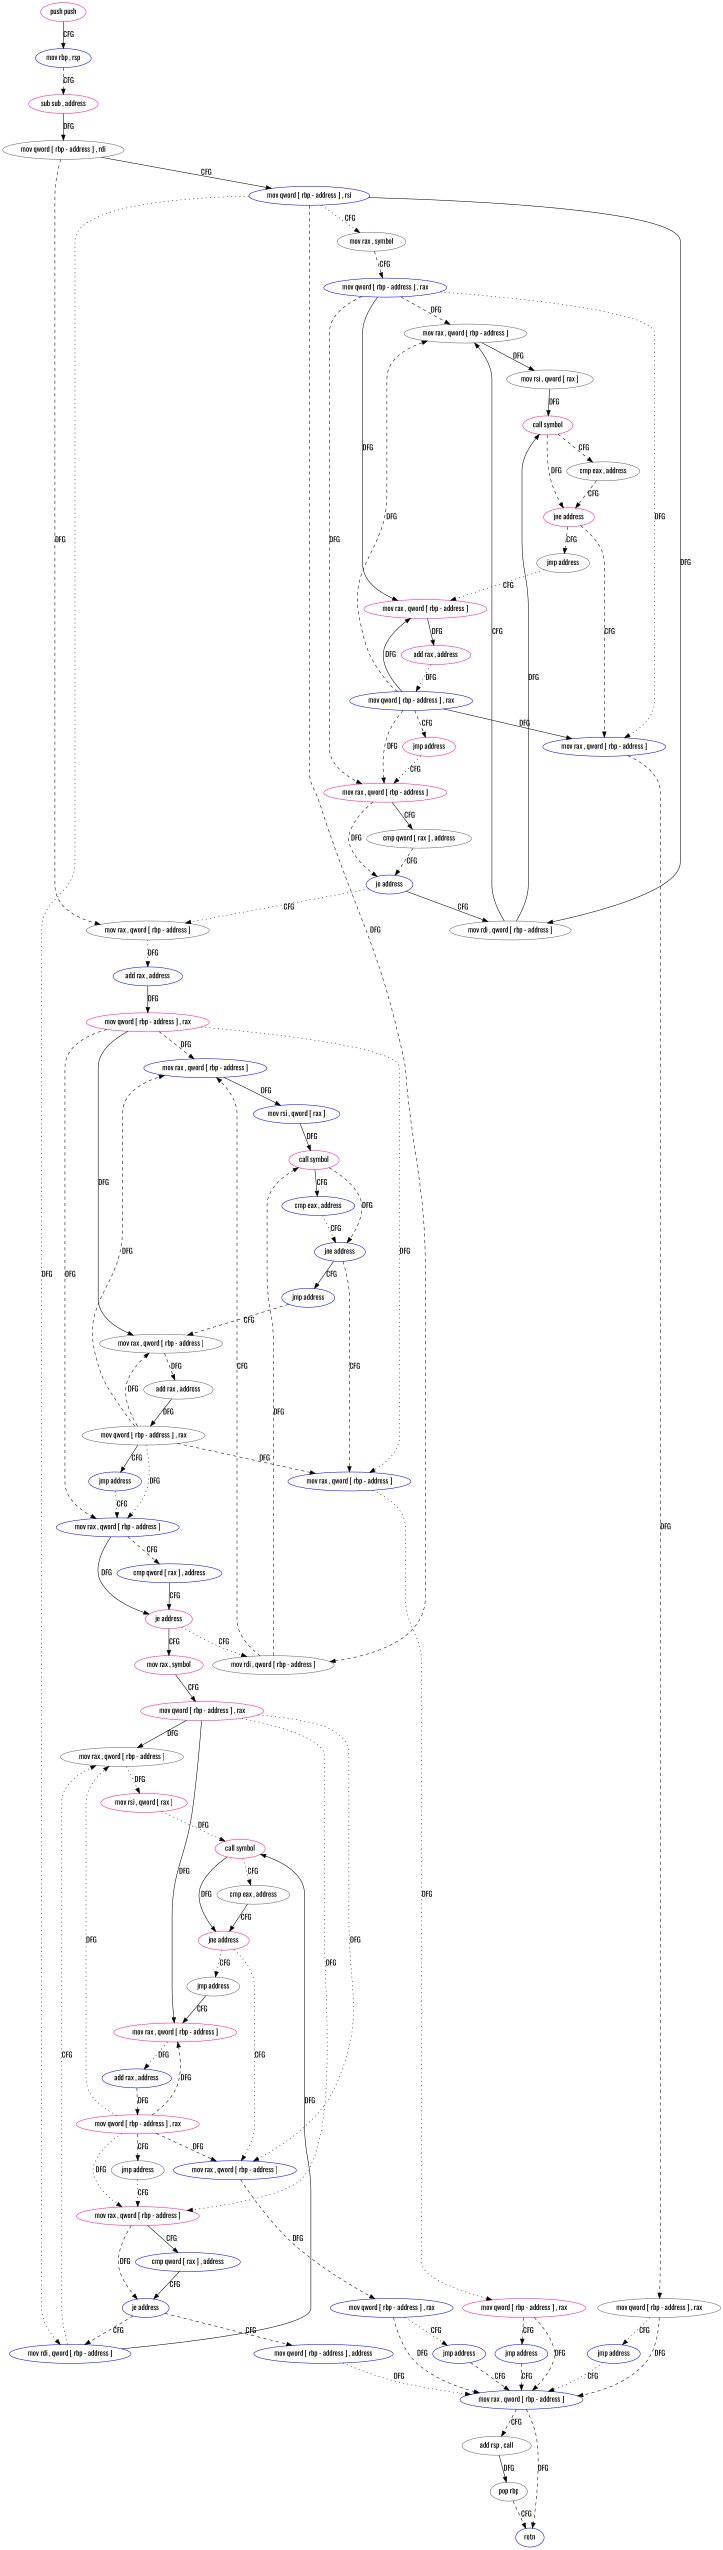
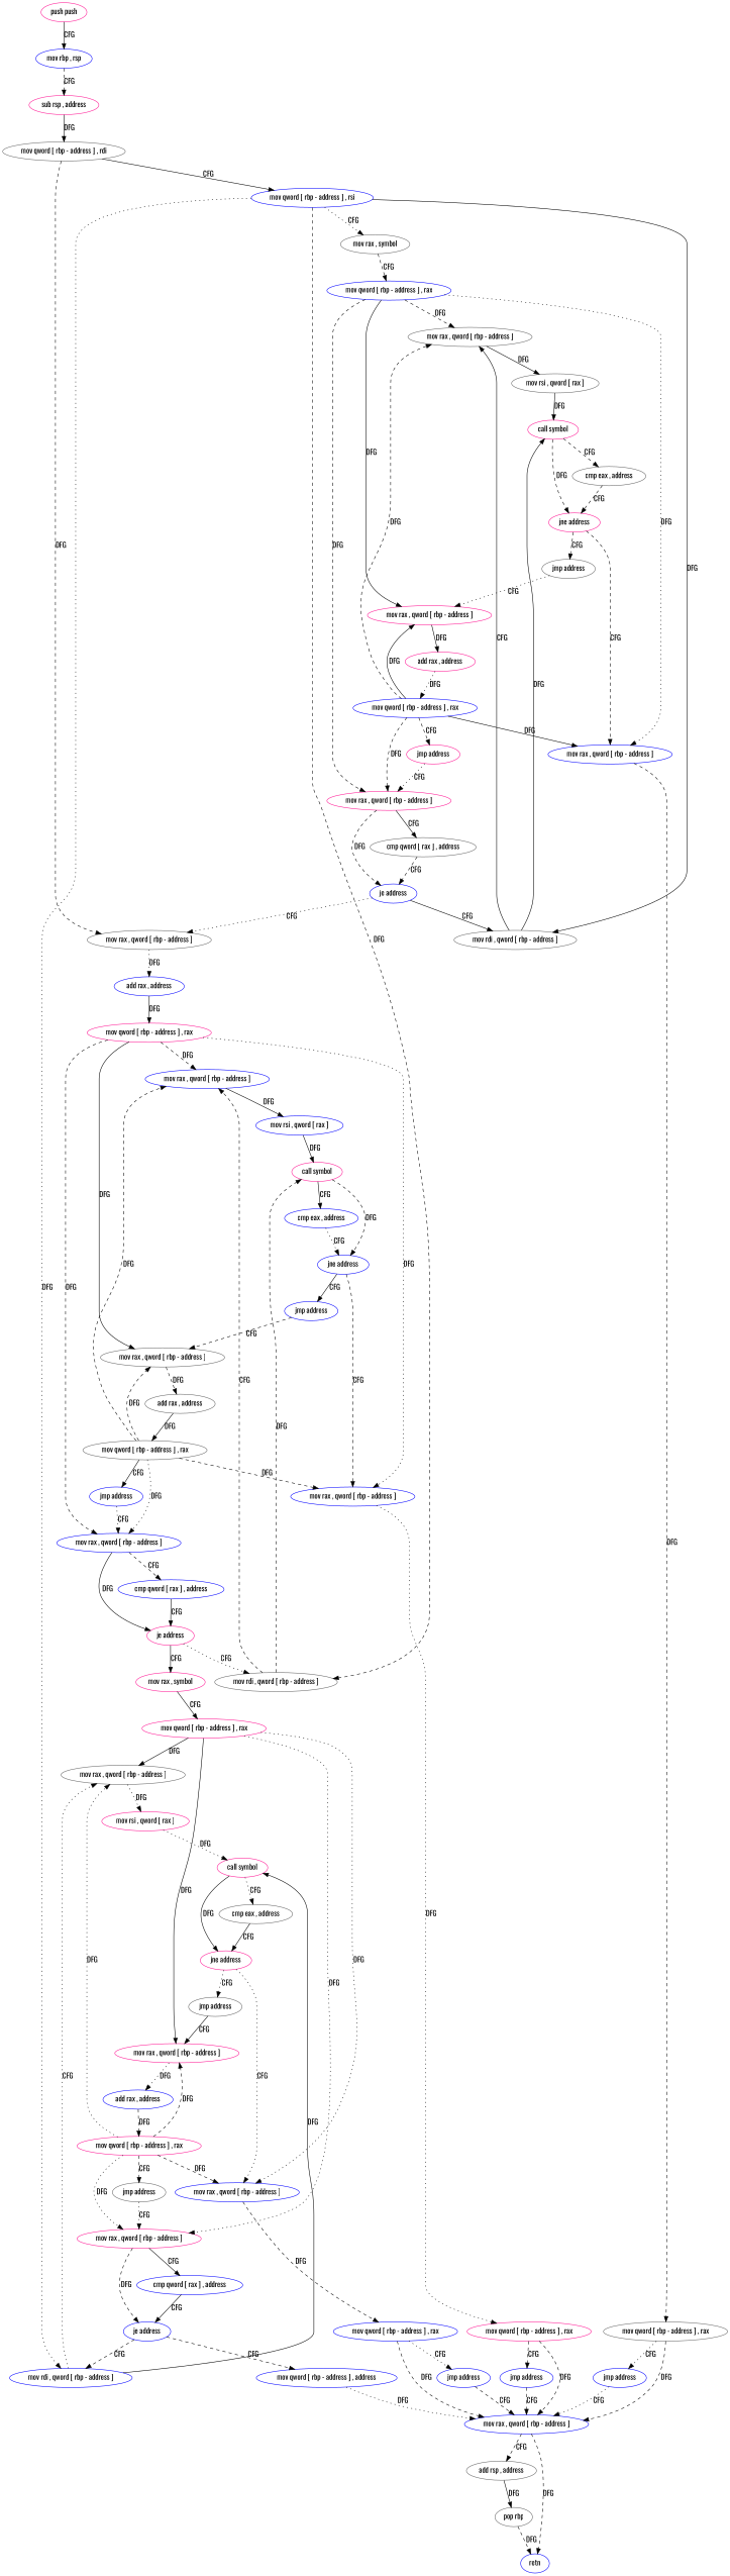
  digraph {
    fontname=Oswald
    node [color=blue fontname=Oswald]
    edge [fontname=Oswald style=dashed]
    n1 [color=deeppink label="push push"]
    n2 [label="mov rbp , rsp"]
-   n3 [color=deeppink label="sub sub , address"]
+   n3 [color=deeppink label="sub rsp , address"]
    n4 [color=gray40 label="mov qword [ rbp - address ] , rdi"]
    n5 [label="mov qword [ rbp - address ] , rsi"]
    n6 [color=gray40 label="mov rax , qword [ rbp - address ]"]
    n7 [color=gray40 label="mov rax , symbol"]
    n8 [color=gray40 label="mov rdi , qword [ rbp - address ]"]
    n9 [color=gray40 label="mov rdi , qword [ rbp - address ]"]
    n10 [label="mov rdi , qword [ rbp - address ]"]
    n11 [label="add rax , address"]
    n12 [label="mov qword [ rbp - address ] , rax"]
    n13 [color=gray40 label="mov rax , qword [ rbp - address ]"]
    n14 [color=deeppink label="call symbol"]
    n15 [label="mov rax , qword [ rbp - address ]"]
    n16 [color=deeppink label="call symbol"]
    n17 [color=gray40 label="mov rax , qword [ rbp - address ]"]
    n18 [color=deeppink label="call symbol"]
    n19 [color=deeppink label="mov rax , qword [ rbp - address ]"]
    n20 [label="mov rax , qword [ rbp - address ]"]
    n21 [color=deeppink label="mov rax , qword [ rbp - address ]"]
    n22 [color=gray40 label="cmp qword [ rax ] , address"]
    n23 [label="je address"]
    n24 [color=gray40 label="mov rsi , qword [ rax ]"]
    n25 [color=gray40 label="mov qword [ rbp - address ] , rax"]
    n26 [color=deeppink label="add rax , address"]
    n27 [color=deeppink label="mov qword [ rbp - address ] , rax"]
    n28 [label="mov rax , qword [ rbp - address ]"]
    n29 [label="mov rax , qword [ rbp - address ]"]
    n30 [color=gray40 label="mov rax , qword [ rbp - address ]"]
    n31 [label="cmp qword [ rax ] , address"]
    n32 [color=deeppink label="je address"]
    n33 [label="mov rsi , qword [ rax ]"]
    n34 [color=deeppink label="mov qword [ rbp - address ] , rax"]
    n35 [color=gray40 label="add rax , address"]
    n36 [color=deeppink label="mov rax , symbol"]
    n37 [color=gray40 label="cmp eax , address"]
    n38 [color=deeppink label="jne address"]
    n39 [color=gray40 label="jmp address"]
    n40 [label="jmp address"]
    n41 [label="mov rax , qword [ rbp - address ]"]
    n42 [color=deeppink label="mov qword [ rbp - address ] , rax"]
    n43 [color=deeppink label="mov rax , qword [ rbp - address ]"]
    n44 [label="mov rax , qword [ rbp - address ]"]
    n45 [color=deeppink label="mov rax , qword [ rbp - address ]"]
    n46 [label="cmp qword [ rax ] , address"]
    n47 [label="je address"]
    n48 [color=deeppink label="mov rsi , qword [ rax ]"]
    n49 [label="mov qword [ rbp - address ] , rax"]
    n50 [label="add rax , address"]
    n51 [label="mov qword [ rbp - address ] , address"]
    n52 [label="cmp eax , address"]
    n53 [label="jne address"]
    n54 [label="jmp address"]
    n55 [label="jmp address"]
    n56 [label="mov qword [ rbp - address ] , rax"]
-   n57 [color=gray40 label="add rsp , call"]
+   n57 [color=gray40 label="add rsp , address"]
    n58 [label=retn]
    n59 [color=gray40 label="pop rbp"]
    n60 [color=gray40 label="cmp eax , address"]
    n61 [color=deeppink label="jne address"]
    n62 [color=gray40 label="jmp address"]
    n63 [label="jmp address"]
    n64 [color=gray40 label="mov qword [ rbp - address ] , rax"]
    n65 [color=deeppink label="jmp address"]
    n66 [color=deeppink label="mov qword [ rbp - address ] , rax"]
    n67 [label="jmp address"]
    n68 [color=gray40 label="jmp address"]
    n1 -> n2 [label=CFG style=solid]
    n2 -> n3 [label=CFG]
    n3 -> n4 [label=DFG style=solid]
    n4 -> n5 [label=CFG style=solid]
    n4 -> n6 [label=DFG]
    n5 -> n7 [label=CFG style=dotted]
    n5 -> n8 [label=DFG style=solid]
    n5 -> n9 [label=DFG]
    n5 -> n10 [label=DFG style=dotted]
    n6 -> n11 [label=DFG style=dotted]
    n7 -> n12 [label=CFG]
    n8 -> n13 [label=CFG style=solid]
    n8 -> n14 [label=DFG style=solid]
    n9 -> n15 [label=CFG]
    n9 -> n16 [label=DFG]
    n10 -> n17 [label=CFG style=dotted]
    n10 -> n18 [label=DFG style=solid]
    n11 -> n27 [label=DFG style=solid]
    n12 -> n13 [label=DFG]
    n12 -> n19 [label=DFG]
    n12 -> n20 [label=DFG style=dotted]
    n12 -> n21 [label=DFG style=solid]
    n13 -> n24 [label=DFG style=solid]
    n14 -> n37 [label=CFG]
    n14 -> n38 [label=DFG]
    n15 -> n33 [label=DFG style=solid]
    n16 -> n52 [label=CFG style=solid]
    n16 -> n53 [label=DFG]
    n17 -> n48 [label=DFG style=dotted]
    n18 -> n60 [label=CFG style=dotted]
    n18 -> n61 [label=DFG style=solid]
    n19 -> n22 [label=CFG style=solid]
    n19 -> n23 [label=DFG]
    n20 -> n25 [label=DFG]
    n21 -> n26 [label=DFG style=solid]
    n22 -> n23 [label=CFG]
    n23 -> n6 [label=CFG style=dotted]
    n23 -> n8 [label=CFG style=solid]
    n24 -> n14 [label=DFG style=solid]
    n25 -> n40 [label=CFG style=dotted]
    n25 -> n41 [label=DFG]
    n26 -> n56 [label=DFG style=dotted]
    n27 -> n15 [label=DFG]
    n27 -> n28 [label=DFG]
    n27 -> n29 [label=DFG style=dotted]
    n27 -> n30 [label=DFG style=solid]
    n28 -> n31 [label=CFG]
    n28 -> n32 [label=DFG style=solid]
    n29 -> n34 [label=DFG style=dotted]
    n30 -> n35 [label=DFG]
    n31 -> n32 [label=CFG style=solid]
    n32 -> n9 [label=CFG style=dotted]
    n32 -> n36 [label=CFG style=solid]
    n33 -> n16 [label=DFG style=solid]
    n34 -> n41 [label=DFG]
    n34 -> n55 [label=CFG]
    n35 -> n64 [label=DFG style=solid]
    n36 -> n42 [label=CFG style=solid]
    n37 -> n38 [label=CFG]
    n38 -> n20 [label=CFG]
    n38 -> n39 [label=CFG]
    n39 -> n21 [label=CFG style=dotted]
    n40 -> n41 [label=CFG style=dotted]
    n41 -> n57 [label=CFG]
    n41 -> n58 [label=DFG]
    n42 -> n17 [label=DFG style=solid]
    n42 -> n43 [label=DFG style=dotted]
    n42 -> n44 [label=DFG style=dotted]
    n42 -> n45 [label=DFG style=solid]
    n43 -> n46 [label=CFG style=solid]
    n43 -> n47 [label=DFG]
    n44 -> n49 [label=DFG]
    n45 -> n50 [label=DFG style=dotted]
    n46 -> n47 [label=CFG style=solid]
    n47 -> n10 [label=CFG]
    n47 -> n51 [label=CFG]
    n48 -> n18 [label=DFG style=dotted]
    n49 -> n41 [label=DFG]
    n49 -> n63 [label=CFG style=dotted]
    n50 -> n66 [label=DFG]
    n51 -> n41 [label=DFG style=dotted]
    n52 -> n53 [label=CFG style=dotted]
    n53 -> n29 [label=CFG]
    n53 -> n54 [label=CFG style=solid]
    n54 -> n30 [label=CFG]
    n55 -> n41 [label=CFG]
    n56 -> n13 [label=DFG]
    n56 -> n19 [label=DFG]
    n56 -> n20 [label=DFG style=solid]
    n56 -> n21 [label=DFG style=solid]
    n56 -> n65 [label=CFG]
    n57 -> n59 [label=DFG style=solid]
-   n59 -> n58 [label=CFG]
+   n59 -> n58 [label=DFG]
    n60 -> n61 [label=CFG style=solid]
    n61 -> n44 [label=CFG style=dotted]
    n61 -> n62 [label=CFG style=dotted]
    n62 -> n45 [label=CFG style=solid]
    n63 -> n41 [label=CFG]
    n64 -> n15 [label=DFG]
    n64 -> n28 [label=DFG style=dotted]
    n64 -> n29 [label=DFG]
    n64 -> n30 [label=DFG]
    n64 -> n67 [label=CFG style=solid]
    n65 -> n19 [label=CFG style=dotted]
    n66 -> n17 [label=DFG style=dotted]
    n66 -> n43 [label=DFG style=dotted]
    n66 -> n44 [label=DFG]
    n66 -> n45 [label=DFG]
    n66 -> n68 [label=CFG]
    n67 -> n28 [label=CFG style=dotted]
    n68 -> n43 [label=CFG style=dotted]
  }
